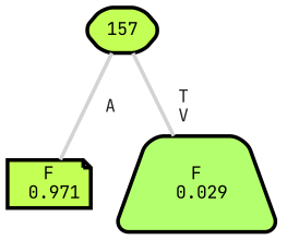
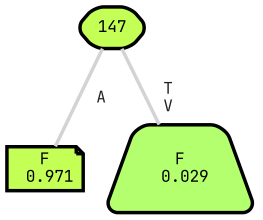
  graph {
    ranksep="0 equally"
    splines=straight
    fontname="JetBrains Mono"
    node [color=black fontcolor=black fontname="JetBrains Mono" penwidth=3 style="filled, rounded"]
    edge [color=lightgray fontcolor=grey14 fontname="JetBrains Mono" fontweight=bold penwidth=3]
    n1 [fillcolor="#c4ff55" label="F\n 0.971" shape=note]
-   n2 [fillcolor="#c3ff55" label=157 shape=hexagon]
+   n2 [fillcolor="#c3ff55" label=147 shape=hexagon]
    n3 [fillcolor="#b4ff6d" label="F\n 0.029" shape=trapezium]
    subgraph sub_1 {
      rank=same
    }
    n2 -- n1 [label=" A"]
    n2 -- n3 [label=" T\n V"]
  }
